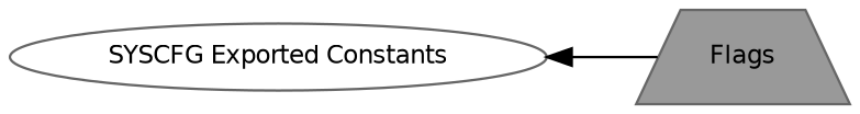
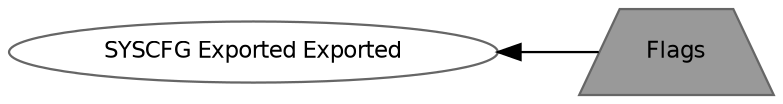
  digraph {
    rankdir=LR
    node [fontname=Helvetica fontsize=10 style=filled]
-   n1 [color=grey40 fillcolor=white height=0.2 label="SYSCFG Exported Constants" shape=ellipse width=0.4]
+   n1 [color=grey40 fillcolor=white height=0.2 label="SYSCFG Exported Exported" shape=ellipse width=0.4]
    n2 [color=gray40 fillcolor=grey60 fontcolor=black height=0.2 label=Flags shape=trapezium width=0.4]
    n1 -> n2 [dir=back fontname=Helvetica fontsize=10 labelfontname=Helvetica labelfontsize=10 shape=plaintext style=solid color=black]
  }
